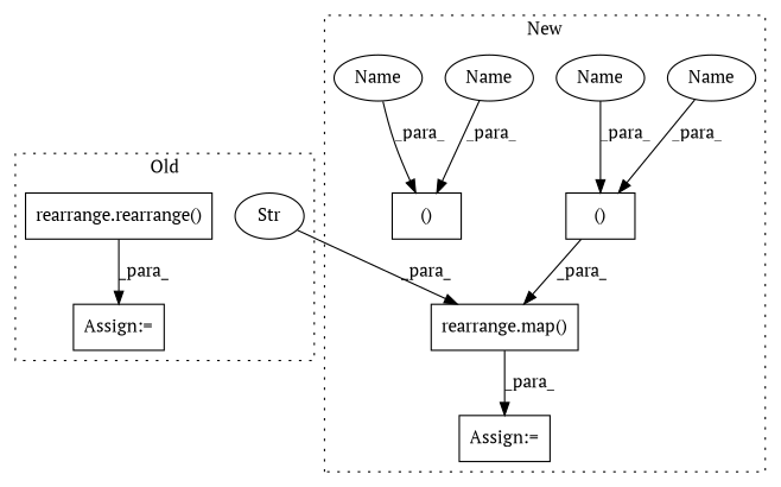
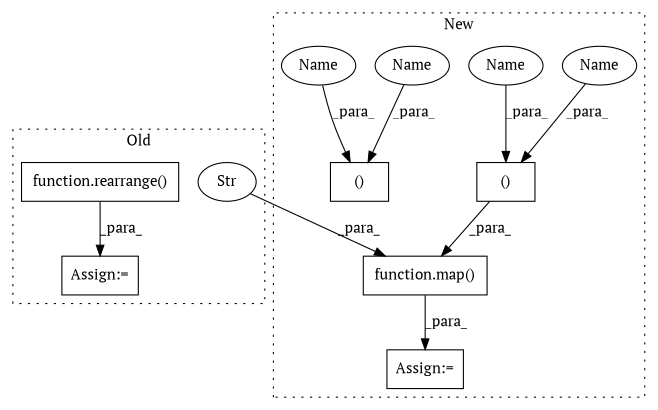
  digraph {
    fontname="PT Serif"
    node [a=87 fontname="PT Serif" l=1 shape=box]
    edge [fontname="PT Serif"]
    n1 [a=54 l=3 label="()" s=2254]
    n2 [a=68 l=6 label="Assign:=" s=2194]
-   n3 [a=75 l="4,1" label="rearrange.map()" s="2200,2258"]
+   n3 [a=75 l="4,1" label="function.map()" s="2200,2258"]
    n4 [a=54 l=6 label="()" s=2042]
    n5 [label=Name s=2253 shape=ellipse]
    n6 [label=Name s=2044 shape=ellipse]
    n7 [label=Name s=2256 shape=ellipse]
    n8 [label=Name s=2047 shape=ellipse]
-   n9 [a=75 l="10,1" label="rearrange.rearrange()" s="1942,1986"]
+   n9 [a=75 l="10,1" label="function.rearrange()" s="1942,1986"]
    n10 [a=66 l=18 label=Str s=1968 shape=ellipse]
    n11 [a=68 l=3 label="Assign:=" s=1939]
    subgraph cluster_1 {
      label=New
      style=dotted
      n1
      n2
      n3
      n4
      n5
      n6
      n7
      n8
    }
    subgraph cluster_2 {
      label=Old
      style=dotted
      n9
      n10
      n11
    }
    n1 -> n3 [label=_para_]
    n3 -> n2 [label=_para_]
    n5 -> n1 [label=_para_]
    n6 -> n4 [label=_para_]
    n7 -> n1 [label=_para_]
    n8 -> n4 [label=_para_]
    n9 -> n11 [label=_para_]
    n10 -> n3 [label=_para_]
  }
